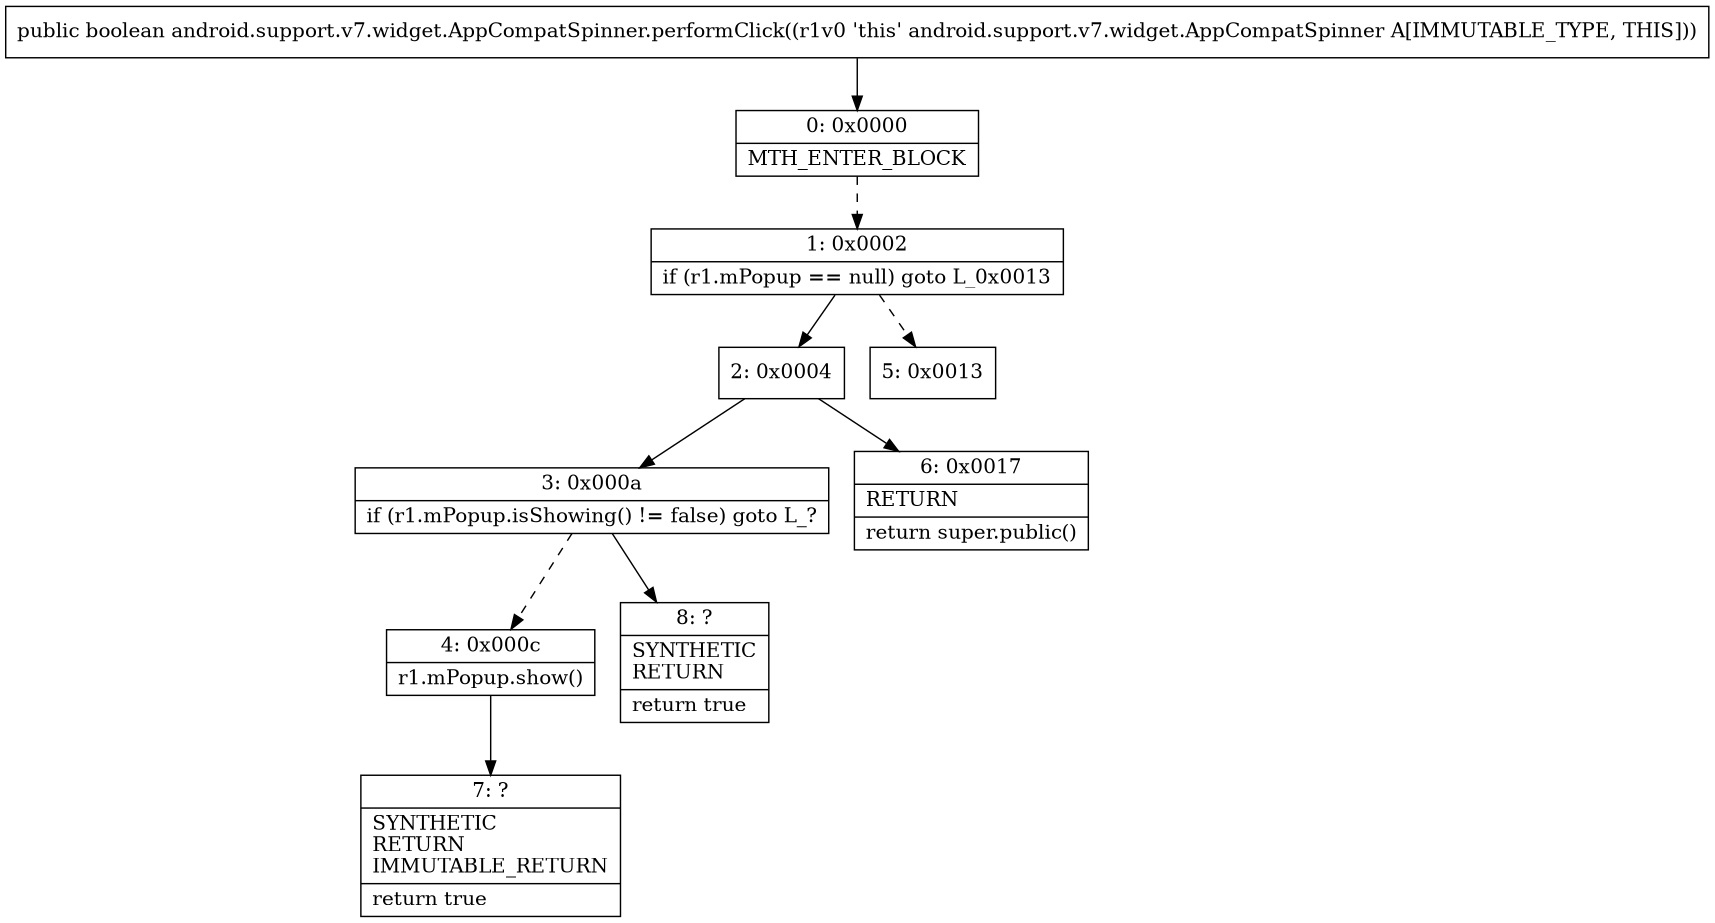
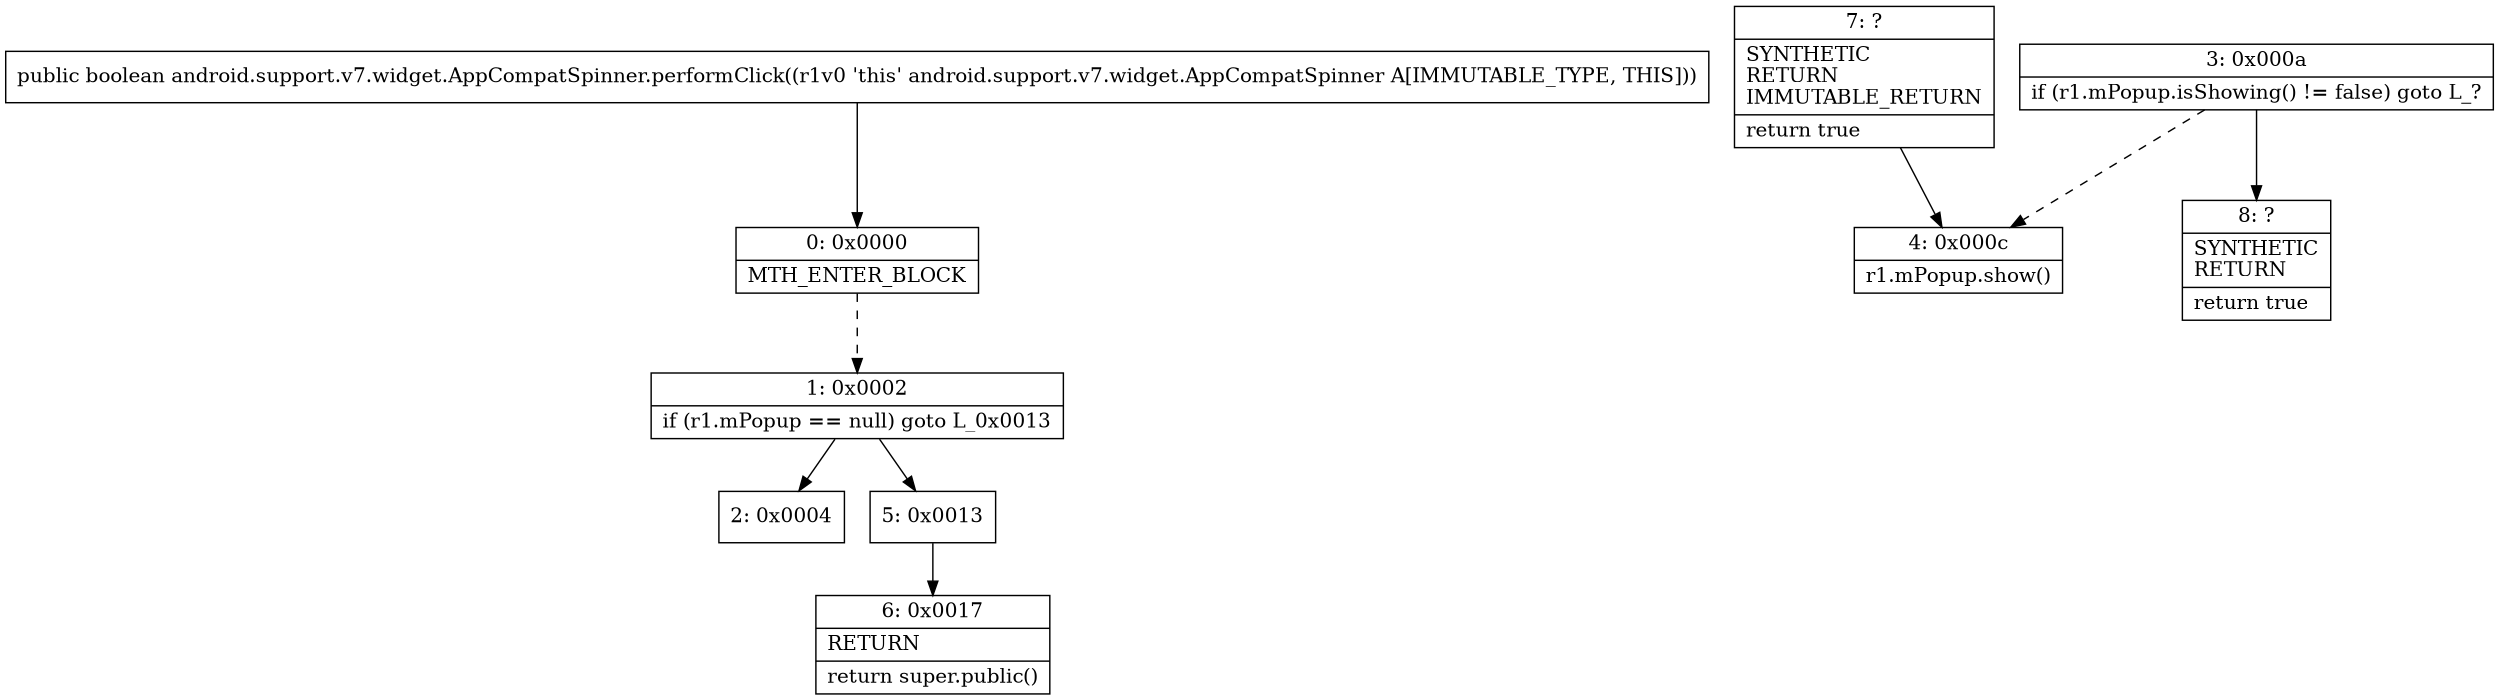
  digraph {
    node [shape=record]
    n1 [label="{0\:\ 0x0000|MTH_ENTER_BLOCK\l}"]
    n2 [label="{1\:\ 0x0002|if (r1.mPopup == null) goto L_0x0013\l}"]
    n3 [label="{2\:\ 0x0004}"]
    n4 [label="{5\:\ 0x0013}"]
    n5 [label="{3\:\ 0x000a|if (r1.mPopup.isShowing() != false) goto L_?\l}"]
    n6 [label="{6\:\ 0x0017|RETURN\l|return super.public()\l}"]
    n7 [label="{4\:\ 0x000c|r1.mPopup.show()\l}"]
    n8 [label="{8\:\ ?|SYNTHETIC\lRETURN\l|return true\l}"]
    n9 [label="{7\:\ ?|SYNTHETIC\lRETURN\lIMMUTABLE_RETURN\l|return true\l}"]
    n10 [label="{public boolean android.support.v7.widget.AppCompatSpinner.performClick((r1v0 'this' android.support.v7.widget.AppCompatSpinner A[IMMUTABLE_TYPE, THIS])) }"]
    n1 -> n2 [style=dashed]
    n2 -> n3 [style=solid]
-   n2 -> n4 [style=dashed]
-   n3 -> n5
-   n3 -> n6
+   n2 -> n4
+   n4 -> n6
    n5 -> n7 [style=dashed]
    n5 -> n8
-   n7 -> n9
+   n9 -> n7
    n10 -> n1
  }
